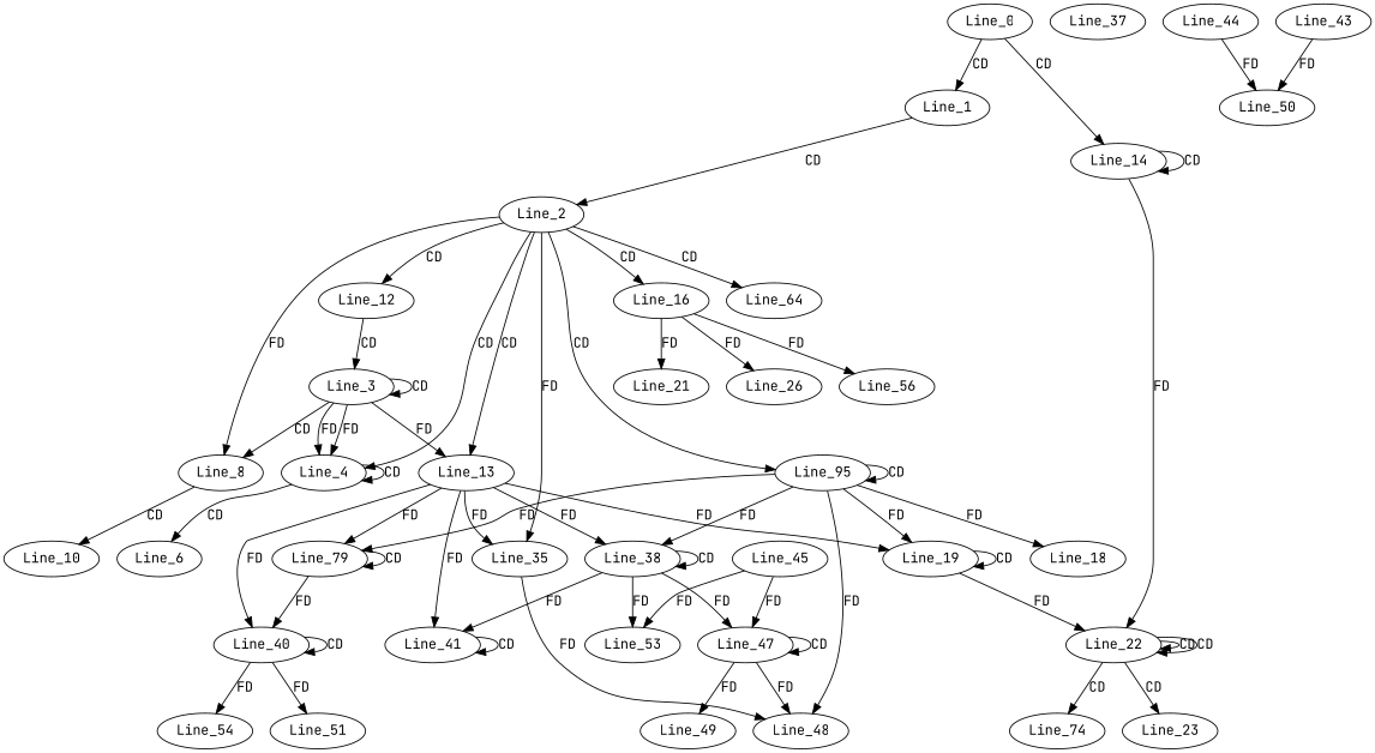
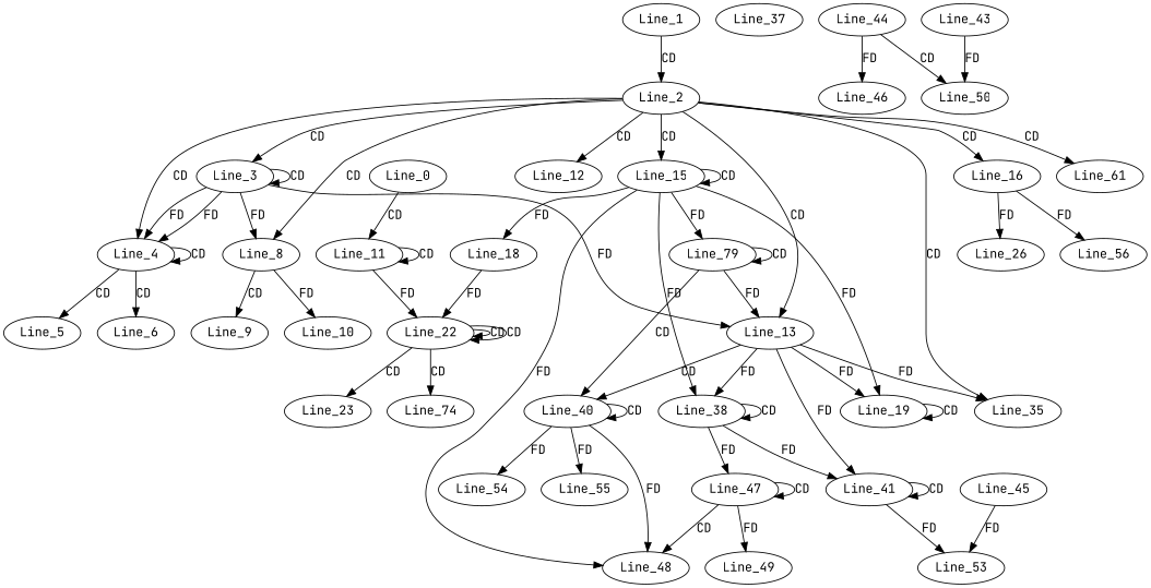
  digraph {
    fontname="JetBrains Mono"
    node [fontname="JetBrains Mono"]
    edge [fontname="JetBrains Mono"]
    Line_0
    Line_1
-   Line_14
+   Line_14 [label=Line_11]
    Line_2
    Line_3
    Line_4
    Line_8
    Line_12
    Line_13
-   Line_15 [label=Line_95]
+   Line_15
    Line_16
    Line_35
-   Line_61 [label=Line_64]
+   Line_61
+   Line_5
    Line_6
+   Line_9
    Line_10
    Line_19
    Line_38
    n20 [label=Line_79]
    Line_40
    Line_41
    Line_22
    Line_18
    Line_48
-   Line_21
    Line_26
    Line_56
    Line_47
    Line_53
    Line_54
-   Line_55 [label=Line_51]
+   Line_55
    Line_23
    n34 [label=Line_74]
    Line_37
    Line_49
    Line_44
+   Line_46
    Line_50
    Line_45
    Line_43
-   Line_0 -> Line_1 [label=CD]
    Line_0 -> Line_14 [label=CD]
    Line_1 -> Line_2 [label=CD]
    Line_14 -> Line_14 [label=CD]
    Line_14 -> Line_22 [label=FD]
-   Line_12 -> Line_3 [label=CD]
+   Line_2 -> Line_3 [label=CD]
    Line_2 -> Line_4 [label=CD]
-   Line_2 -> Line_8 [label=FD]
+   Line_2 -> Line_8 [label=CD]
    Line_2 -> Line_12 [label=CD]
    Line_2 -> Line_13 [label=CD]
    Line_2 -> Line_15 [label=CD]
    Line_2 -> Line_16 [label=CD]
-   Line_2 -> Line_35 [label=FD]
+   Line_2 -> Line_35 [label=CD]
    Line_2 -> Line_61 [label=CD]
    Line_3 -> Line_3 [label=CD]
    Line_3 -> Line_4 [label=FD]
    Line_3 -> Line_4 [label=FD]
-   Line_3 -> Line_8 [label=CD]
+   Line_3 -> Line_8 [label=FD]
    Line_3 -> Line_13 [label=FD]
    Line_4 -> Line_4 [label=CD]
+   Line_4 -> Line_5 [label=CD]
    Line_4 -> Line_6 [label=CD]
-   Line_8 -> Line_10 [label=CD]
+   Line_8 -> Line_9 [label=CD]
+   Line_8 -> Line_10 [label=FD]
    Line_13 -> Line_35 [label=FD]
    Line_13 -> Line_19 [label=FD]
    Line_13 -> Line_38 [label=FD]
-   Line_13 -> n20 [label=FD]
-   Line_13 -> Line_40 [label=FD]
+   n20 -> Line_13 [label=FD]
+   Line_13 -> Line_40 [label=CD]
    Line_13 -> Line_41 [label=FD]
    Line_15 -> Line_15 [label=CD]
    Line_15 -> Line_19 [label=FD]
    Line_15 -> Line_38 [label=FD]
    Line_15 -> n20 [label=FD]
    Line_15 -> Line_18 [label=FD]
    Line_15 -> Line_48 [label=FD]
-   Line_16 -> Line_21 [label=FD]
    Line_16 -> Line_26 [label=FD]
    Line_16 -> Line_56 [label=FD]
    Line_19 -> Line_19 [label=CD]
-   Line_19 -> Line_22 [label=FD]
+   Line_18 -> Line_22 [label=FD]
    Line_38 -> Line_38 [label=CD]
    Line_38 -> Line_41 [label=FD]
    Line_38 -> Line_47 [label=FD]
-   Line_38 -> Line_53 [label=FD]
+   Line_41 -> Line_53 [label=FD]
    n20 -> n20 [label=CD]
-   n20 -> Line_40 [label=FD]
+   n20 -> Line_40 [label=CD]
    Line_40 -> Line_40 [label=CD]
-   Line_35 -> Line_48 [label=FD]
+   Line_40 -> Line_48 [label=FD]
    Line_40 -> Line_54 [label=FD]
    Line_40 -> Line_55 [label=FD]
    Line_41 -> Line_41 [label=CD]
    Line_22 -> Line_22 [label=CD]
    Line_22 -> Line_22 [label=CD]
    Line_22 -> Line_23 [label=CD]
    Line_22 -> n34 [label=CD]
-   Line_47 -> Line_48 [label=FD]
+   Line_47 -> Line_48 [label=CD]
    Line_47 -> Line_47 [label=CD]
    Line_47 -> Line_49 [label=FD]
-   Line_44 -> Line_50 [label=FD]
-   Line_45 -> Line_47 [label=FD]
+   Line_44 -> Line_46 [label=FD]
+   Line_44 -> Line_50 [label=CD]
    Line_45 -> Line_53 [label=FD]
    Line_43 -> Line_50 [label=FD]
  }
